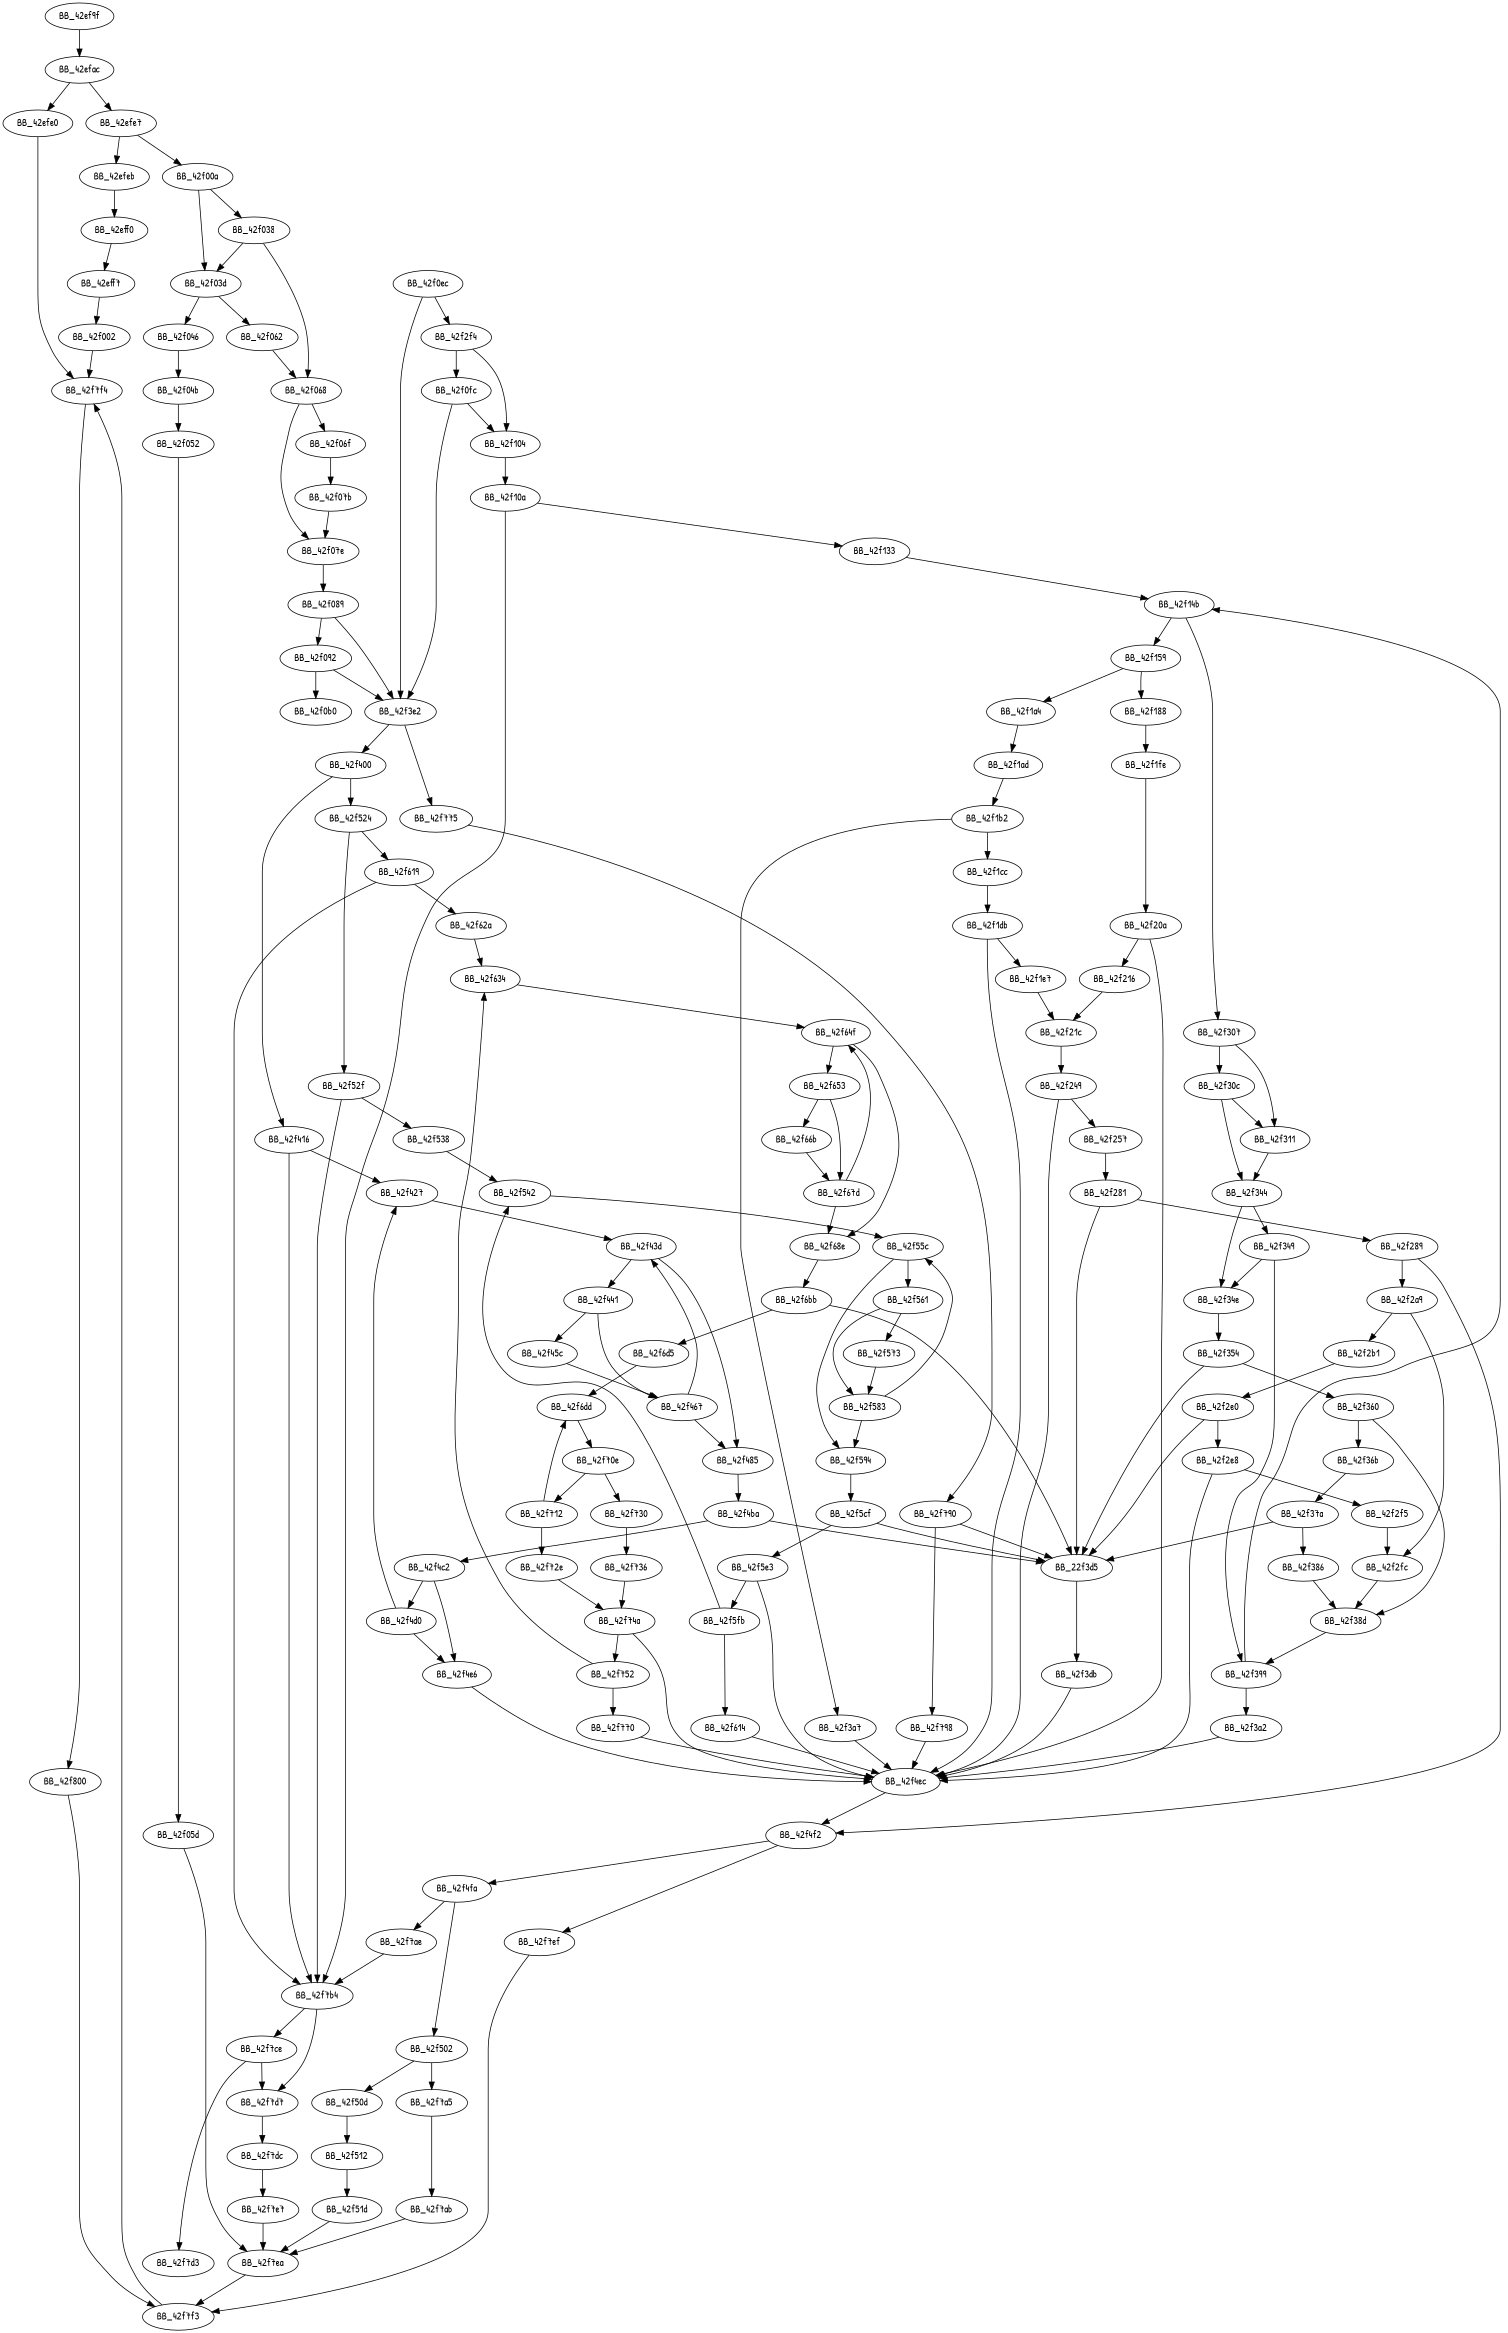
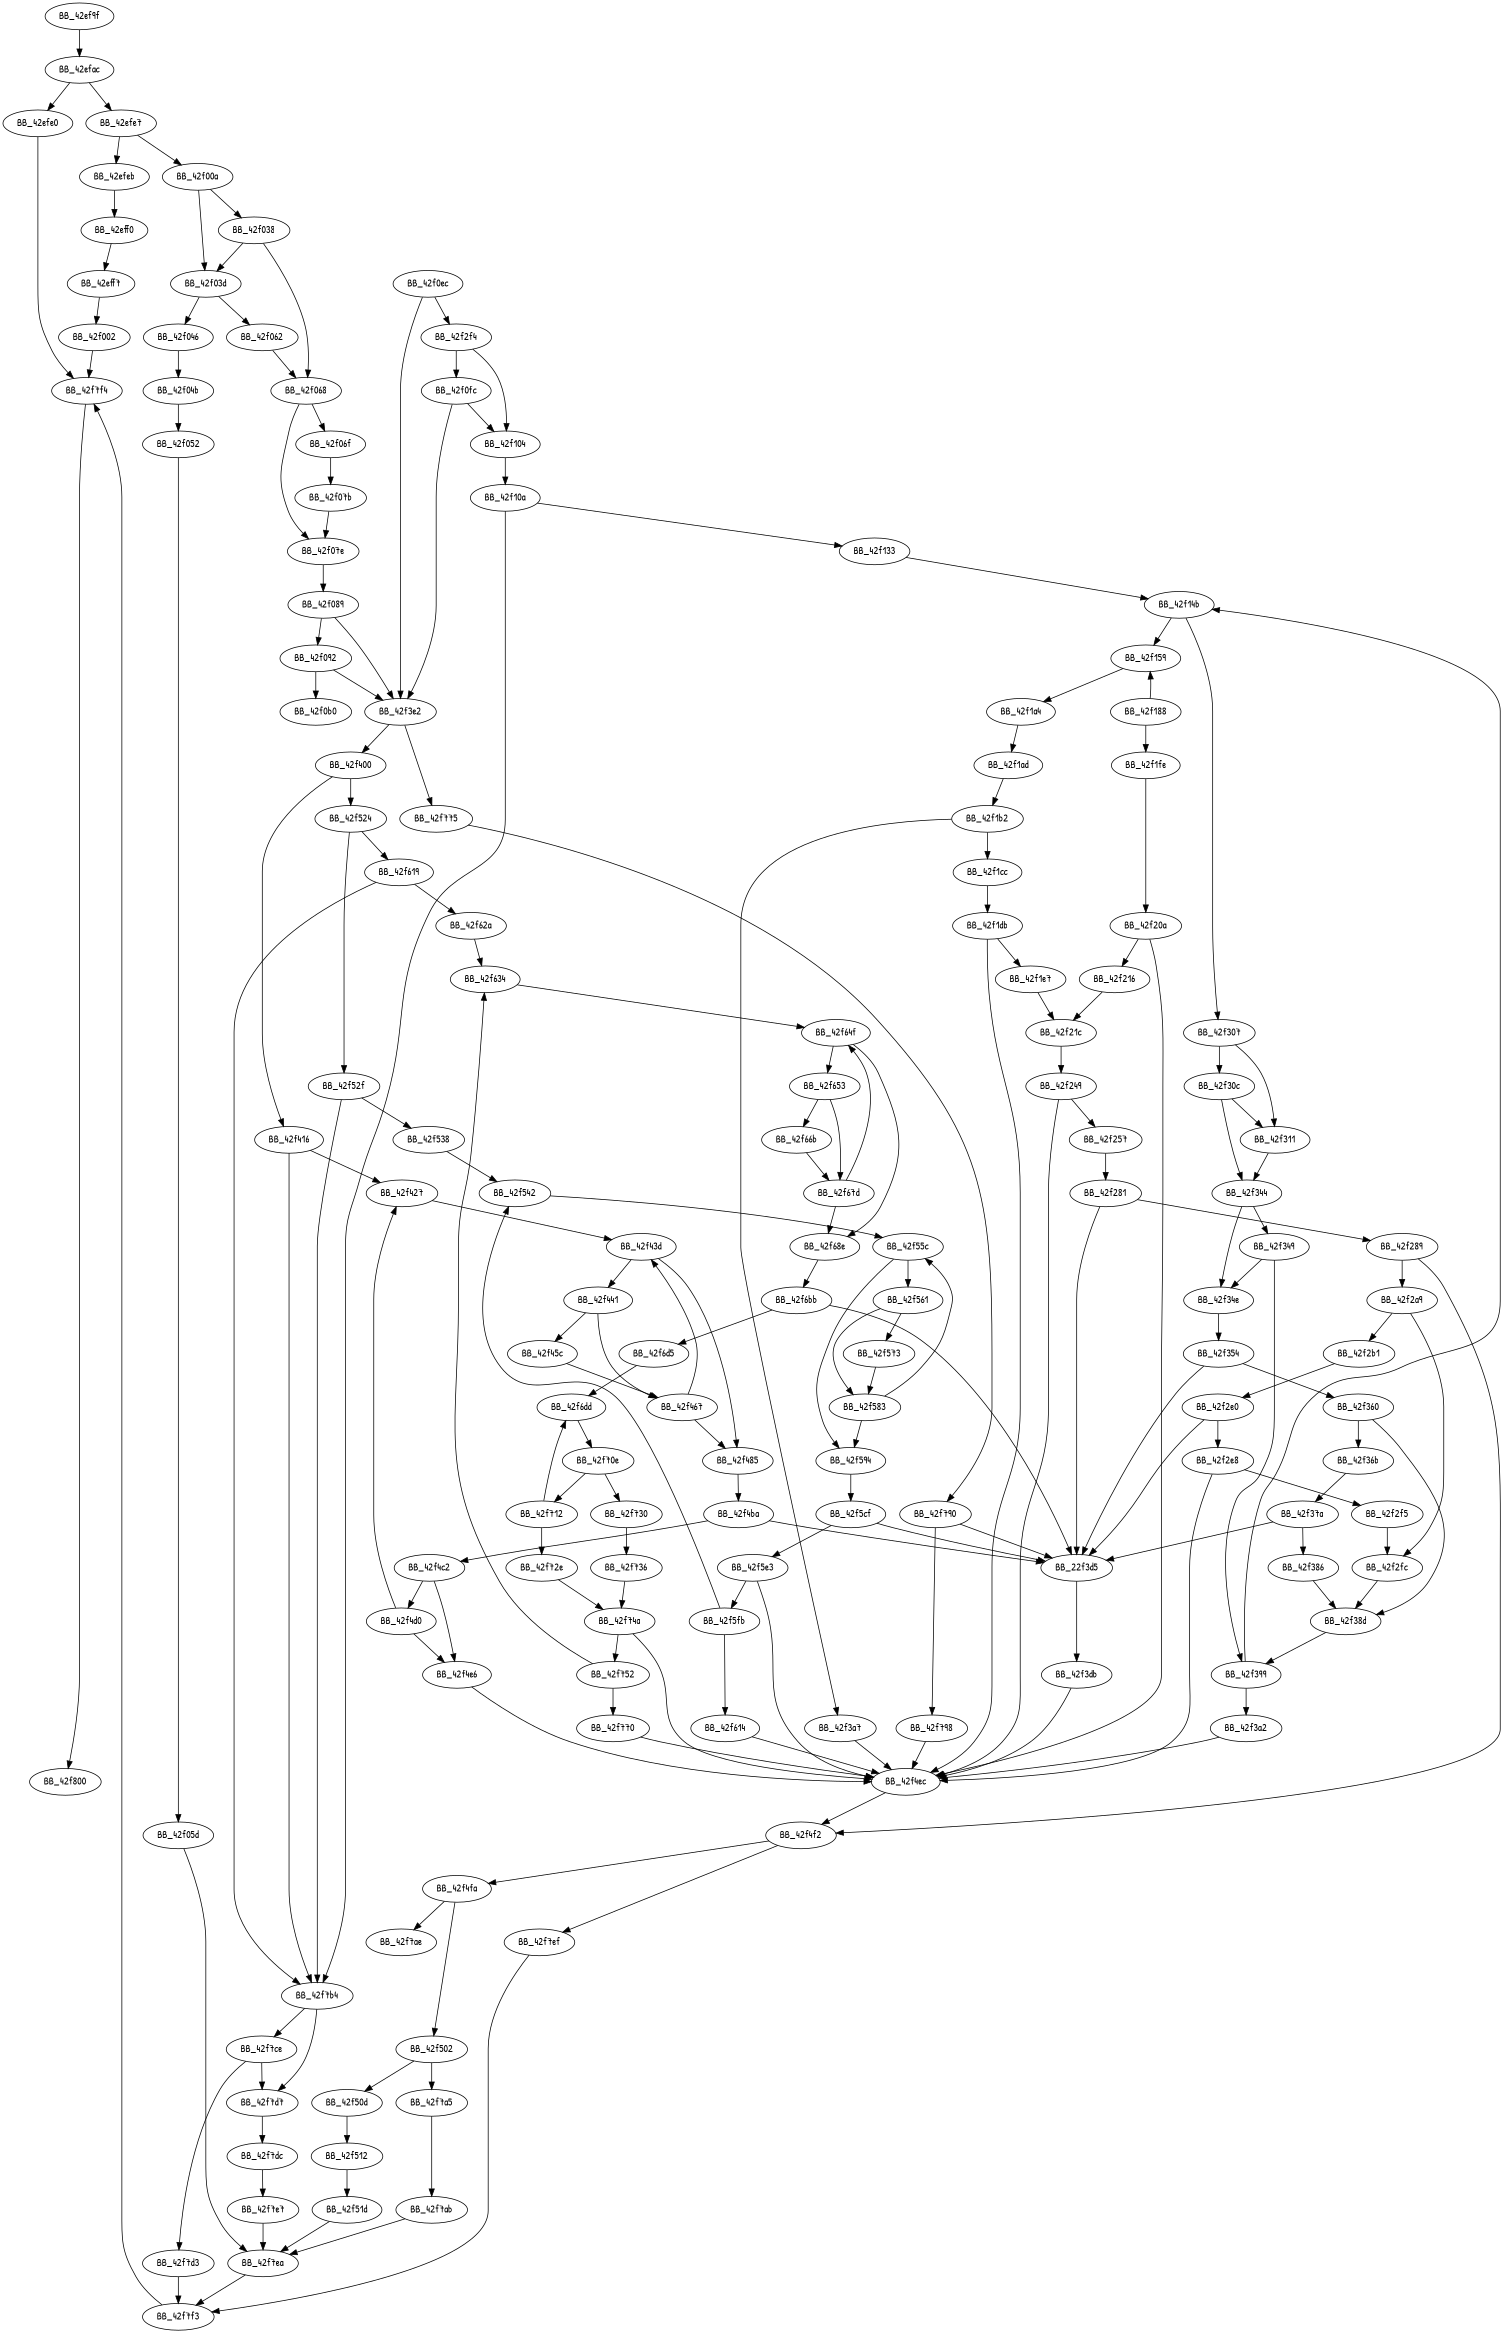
  digraph {
    fontname="Patrick Hand"
    node [fontname="Patrick Hand"]
    edge [fontname="Patrick Hand"]
    BB_42ef9f
    BB_42efac
    BB_42efe0
    BB_42efe7
    BB_42f7f4
    BB_42efeb
    BB_42f00a
    BB_42f800
    BB_42eff0
    BB_42f038
    BB_42f03d
    BB_42eff7
    BB_42f068
    BB_42f046
    BB_42f062
    BB_42f002
    BB_42f06f
    BB_42f07e
    BB_42f04b
    BB_42f07b
    BB_42f089
    BB_42f052
    BB_42f05d
    BB_42f7ea
    BB_42f7f3
    BB_42f092
    BB_42f3e2
    BB_42f0b0
    BB_42f400
    BB_42f775
    BB_42f416
    BB_42f524
    BB_42f790
    BB_42f0ec
    n35 [label=BB_42f2f4]
    BB_42f0fc
    BB_42f104
    BB_42f10a
    BB_42f133
    BB_42f7b4
    BB_42f14b
    BB_42f7ce
    BB_42f7d7
    BB_42f159
    BB_42f307
    BB_42f7d3
    BB_42f7dc
    BB_42f188
    BB_42f1a4
    BB_42f30c
    BB_42f311
    BB_42f1fe
    BB_42f1ad
    BB_42f344
    BB_42f20a
    BB_42f1b2
    BB_42f4ec
    BB_42f216
    BB_42f1cc
    BB_42f3a7
    BB_42f1db
    BB_42f1e7
    BB_42f4f2
    BB_42f21c
    BB_42f249
    BB_42f4fa
    BB_42f7ef
    BB_42f257
    BB_42f281
    BB_42f289
    n71 [label=BB_22f3d5]
    BB_42f2a9
    BB_42f3db
    BB_42f2b1
    BB_42f2fc
    BB_42f2e0
    BB_42f38d
    BB_42f502
    BB_42f7ae
    BB_42f2e8
    BB_42f399
    BB_42f2f5
    BB_42f3a2
    BB_42f349
    BB_42f34e
    BB_42f354
    BB_42f360
    BB_42f36b
    BB_42f37a
    BB_42f386
    BB_42f427
    BB_42f52f
    BB_42f619
    BB_42f798
    BB_42f43d
    BB_42f538
    BB_42f62a
    BB_42f441
    BB_42f485
    BB_42f45c
    BB_42f467
    BB_42f4ba
    BB_42f4c2
    BB_42f4d0
    BB_42f4e6
    BB_42f50d
    BB_42f7a5
    BB_42f512
    BB_42f7ab
    BB_42f51d
    BB_42f542
    BB_42f634
    BB_42f55c
    BB_42f561
    BB_42f594
    BB_42f573
    BB_42f583
    BB_42f5cf
    BB_42f5e3
    BB_42f5fb
    BB_42f614
    BB_42f64f
    BB_42f653
    BB_42f68e
    BB_42f66b
    BB_42f67d
    BB_42f6bb
    BB_42f6d5
    BB_42f6dd
    BB_42f70e
    BB_42f712
    BB_42f730
    BB_42f72e
    BB_42f736
    BB_42f74a
    BB_42f752
    BB_42f770
    BB_42f7e7
    BB_42ef9f -> BB_42efac
    BB_42efac -> BB_42efe0
    BB_42efac -> BB_42efe7
    BB_42efe0 -> BB_42f7f4
    BB_42efe7 -> BB_42efeb
    BB_42efe7 -> BB_42f00a
    BB_42f7f4 -> BB_42f800
    BB_42efeb -> BB_42eff0
    BB_42f00a -> BB_42f038
    BB_42f00a -> BB_42f03d
    BB_42eff0 -> BB_42eff7
    BB_42f038 -> BB_42f03d
    BB_42f038 -> BB_42f068
    BB_42f03d -> BB_42f046
    BB_42f03d -> BB_42f062
    BB_42eff7 -> BB_42f002
    BB_42f068 -> BB_42f06f
    BB_42f068 -> BB_42f07e
    BB_42f046 -> BB_42f04b
    BB_42f062 -> BB_42f068
    BB_42f002 -> BB_42f7f4
    BB_42f06f -> BB_42f07b
    BB_42f07e -> BB_42f089
    BB_42f04b -> BB_42f052
    BB_42f07b -> BB_42f07e
    BB_42f089 -> BB_42f092
    BB_42f089 -> BB_42f3e2
    BB_42f052 -> BB_42f05d
    BB_42f05d -> BB_42f7ea
    BB_42f7ea -> BB_42f7f3
    BB_42f7f3 -> BB_42f7f4
    BB_42f092 -> BB_42f3e2
    BB_42f092 -> BB_42f0b0
    BB_42f3e2 -> BB_42f400
    BB_42f3e2 -> BB_42f775
    BB_42f400 -> BB_42f416
    BB_42f400 -> BB_42f524
    BB_42f775 -> BB_42f790
    BB_42f416 -> BB_42f7b4
    BB_42f416 -> BB_42f427
    BB_42f524 -> BB_42f52f
    BB_42f524 -> BB_42f619
    BB_42f790 -> n71
    BB_42f790 -> BB_42f798
    BB_42f0ec -> BB_42f3e2
    BB_42f0ec -> n35
    n35 -> BB_42f0fc
    n35 -> BB_42f104
    BB_42f0fc -> BB_42f3e2
    BB_42f0fc -> BB_42f104
    BB_42f104 -> BB_42f10a
    BB_42f10a -> BB_42f133
    BB_42f10a -> BB_42f7b4
    BB_42f133 -> BB_42f14b
    BB_42f7b4 -> BB_42f7ce
    BB_42f7b4 -> BB_42f7d7
    BB_42f14b -> BB_42f159
    BB_42f14b -> BB_42f307
    BB_42f7ce -> BB_42f7d7
    BB_42f7ce -> BB_42f7d3
    BB_42f7d7 -> BB_42f7dc
-   BB_42f159 -> BB_42f188
+   BB_42f188 -> BB_42f159
    BB_42f159 -> BB_42f1a4
    BB_42f307 -> BB_42f30c
    BB_42f307 -> BB_42f311
-   BB_42f800 -> BB_42f7f3
+   BB_42f7d3 -> BB_42f7f3
    BB_42f7dc -> BB_42f7e7
    BB_42f188 -> BB_42f1fe
    BB_42f1a4 -> BB_42f1ad
    BB_42f30c -> BB_42f311
    BB_42f30c -> BB_42f344
    BB_42f311 -> BB_42f344
    BB_42f1fe -> BB_42f20a
    BB_42f1ad -> BB_42f1b2
    BB_42f344 -> BB_42f349
    BB_42f344 -> BB_42f34e
    BB_42f20a -> BB_42f4ec
    BB_42f20a -> BB_42f216
    BB_42f1b2 -> BB_42f1cc
    BB_42f1b2 -> BB_42f3a7
    BB_42f4ec -> BB_42f4f2
    BB_42f216 -> BB_42f21c
    BB_42f1cc -> BB_42f1db
    BB_42f3a7 -> BB_42f4ec
    BB_42f1db -> BB_42f4ec
    BB_42f1db -> BB_42f1e7
    BB_42f1e7 -> BB_42f21c
    BB_42f4f2 -> BB_42f4fa
    BB_42f4f2 -> BB_42f7ef
    BB_42f21c -> BB_42f249
    BB_42f249 -> BB_42f4ec
    BB_42f249 -> BB_42f257
    BB_42f4fa -> BB_42f502
    BB_42f4fa -> BB_42f7ae
    BB_42f7ef -> BB_42f7f3
    BB_42f257 -> BB_42f281
    BB_42f281 -> BB_42f289
    BB_42f281 -> n71
    BB_42f289 -> BB_42f4f2
    BB_42f289 -> BB_42f2a9
    n71 -> BB_42f3db
    BB_42f2a9 -> BB_42f2b1
    BB_42f2a9 -> BB_42f2fc
    BB_42f3db -> BB_42f4ec
    BB_42f2b1 -> BB_42f2e0
    BB_42f2fc -> BB_42f38d
    BB_42f2e0 -> n71
    BB_42f2e0 -> BB_42f2e8
    BB_42f38d -> BB_42f399
    BB_42f502 -> BB_42f50d
    BB_42f502 -> BB_42f7a5
-   BB_42f7ae -> BB_42f7b4
    BB_42f2e8 -> BB_42f4ec
    BB_42f2e8 -> BB_42f2f5
    BB_42f399 -> BB_42f14b
    BB_42f399 -> BB_42f3a2
    BB_42f2f5 -> BB_42f2fc
    BB_42f3a2 -> BB_42f4ec
    BB_42f349 -> BB_42f399
    BB_42f349 -> BB_42f34e
    BB_42f34e -> BB_42f354
    BB_42f354 -> n71
    BB_42f354 -> BB_42f360
    BB_42f360 -> BB_42f38d
    BB_42f360 -> BB_42f36b
    BB_42f36b -> BB_42f37a
    BB_42f37a -> n71
    BB_42f37a -> BB_42f386
    BB_42f386 -> BB_42f38d
    BB_42f427 -> BB_42f43d
    BB_42f52f -> BB_42f7b4
    BB_42f52f -> BB_42f538
    BB_42f619 -> BB_42f7b4
    BB_42f619 -> BB_42f62a
    BB_42f798 -> BB_42f4ec
    BB_42f43d -> BB_42f441
    BB_42f43d -> BB_42f485
    BB_42f538 -> BB_42f542
    BB_42f62a -> BB_42f634
    BB_42f441 -> BB_42f45c
    BB_42f441 -> BB_42f467
    BB_42f485 -> BB_42f4ba
    BB_42f45c -> BB_42f467
    BB_42f467 -> BB_42f43d
    BB_42f467 -> BB_42f485
    BB_42f4ba -> n71
    BB_42f4ba -> BB_42f4c2
    BB_42f4c2 -> BB_42f4d0
    BB_42f4c2 -> BB_42f4e6
    BB_42f4d0 -> BB_42f427
    BB_42f4d0 -> BB_42f4e6
    BB_42f4e6 -> BB_42f4ec
    BB_42f50d -> BB_42f512
    BB_42f7a5 -> BB_42f7ab
    BB_42f512 -> BB_42f51d
    BB_42f7ab -> BB_42f7ea
    BB_42f51d -> BB_42f7ea
    BB_42f542 -> BB_42f55c
    BB_42f634 -> BB_42f64f
    BB_42f55c -> BB_42f561
    BB_42f55c -> BB_42f594
    BB_42f561 -> BB_42f573
    BB_42f561 -> BB_42f583
    BB_42f594 -> BB_42f5cf
    BB_42f573 -> BB_42f583
    BB_42f583 -> BB_42f55c
    BB_42f583 -> BB_42f594
    BB_42f5cf -> n71
    BB_42f5cf -> BB_42f5e3
    BB_42f5e3 -> BB_42f4ec
    BB_42f5e3 -> BB_42f5fb
    BB_42f5fb -> BB_42f542
    BB_42f5fb -> BB_42f614
    BB_42f614 -> BB_42f4ec
    BB_42f64f -> BB_42f653
    BB_42f64f -> BB_42f68e
    BB_42f653 -> BB_42f66b
    BB_42f653 -> BB_42f67d
    BB_42f68e -> BB_42f6bb
    BB_42f66b -> BB_42f67d
    BB_42f67d -> BB_42f64f
    BB_42f67d -> BB_42f68e
    BB_42f6bb -> n71
    BB_42f6bb -> BB_42f6d5
    BB_42f6d5 -> BB_42f6dd
    BB_42f6dd -> BB_42f70e
    BB_42f70e -> BB_42f712
    BB_42f70e -> BB_42f730
    BB_42f712 -> BB_42f6dd
    BB_42f712 -> BB_42f72e
    BB_42f730 -> BB_42f736
    BB_42f72e -> BB_42f74a
    BB_42f736 -> BB_42f74a
    BB_42f74a -> BB_42f4ec
    BB_42f74a -> BB_42f752
    BB_42f752 -> BB_42f634
    BB_42f752 -> BB_42f770
    BB_42f770 -> BB_42f4ec
    BB_42f7e7 -> BB_42f7ea
  }
